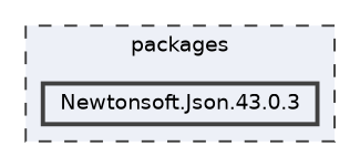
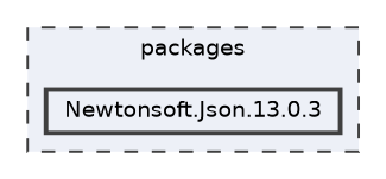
  digraph {
    compound=true
-   n1 [color=grey25 fillcolor="#edf0f7" fontname=Helvetica fontsize=10 height=0.2 label="Newtonsoft.Json.43.0.3" shape=box style="filled,bold" width=0.4]
+   n1 [color=grey25 fillcolor="#edf0f7" fontname=Helvetica fontsize=10 height=0.2 label="Newtonsoft.Json.13.0.3" shape=box style="filled,bold" width=0.4]
    subgraph cluster_1 {
      bgcolor="#edf0f7"
      fontname=Helvetica
      fontsize=10
      label=packages
      pencolor=grey25
      style="filled,dashed"
      n1
    }
  }
